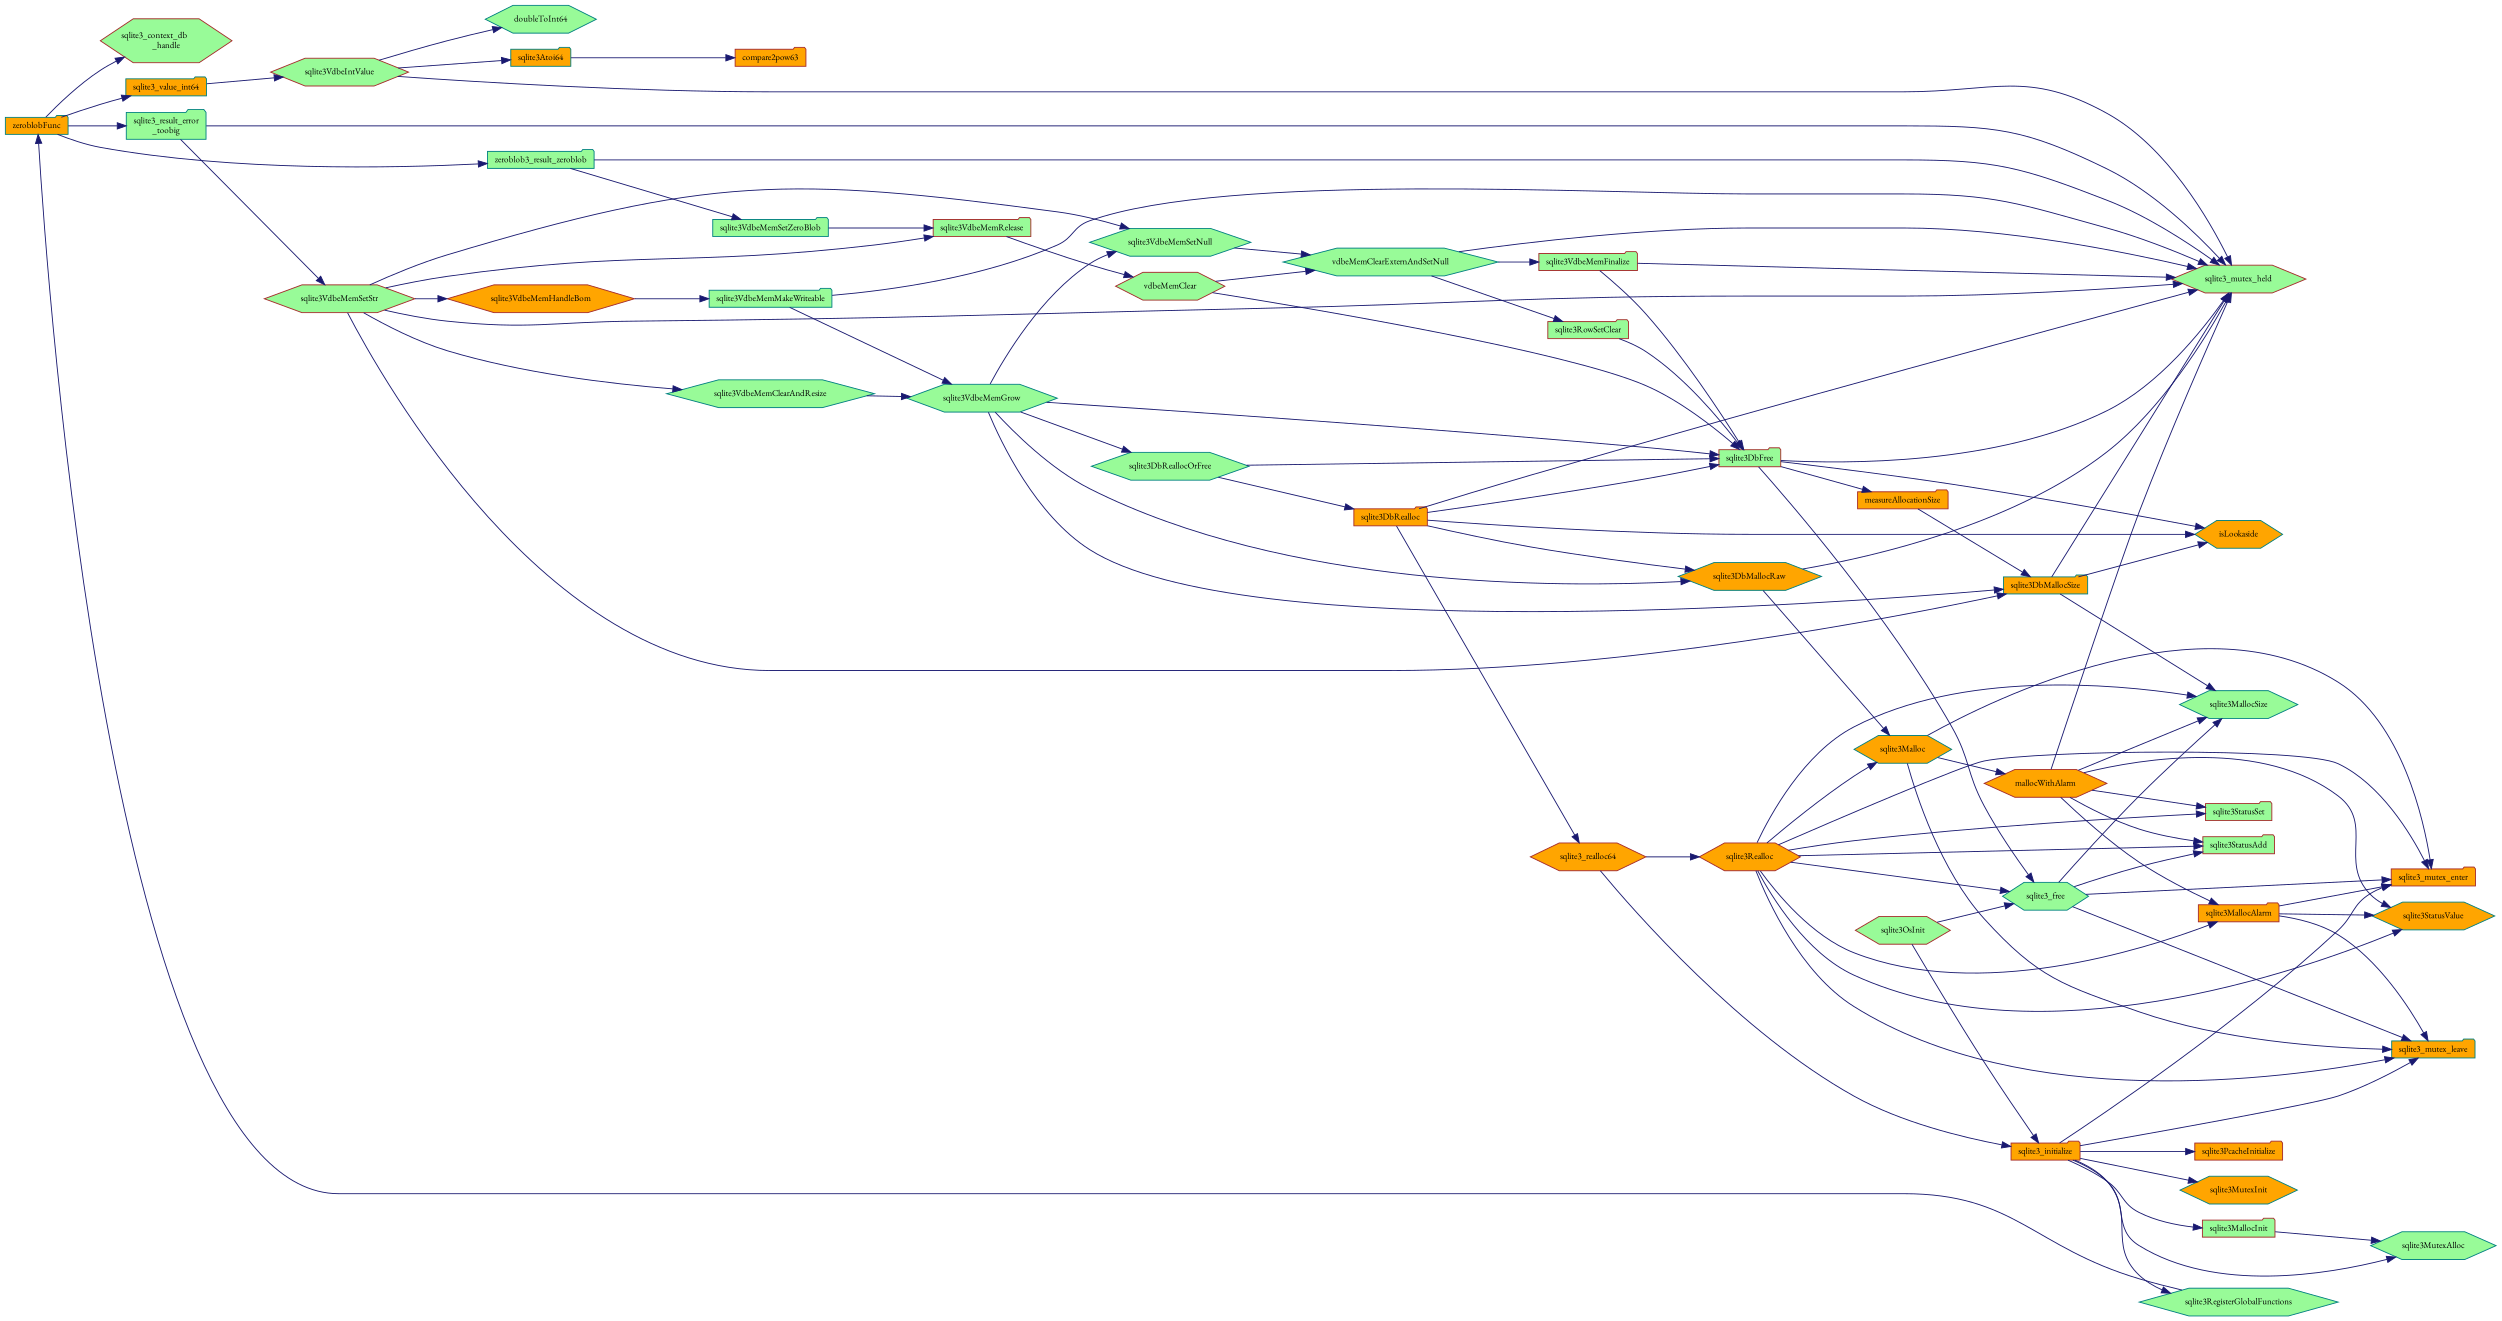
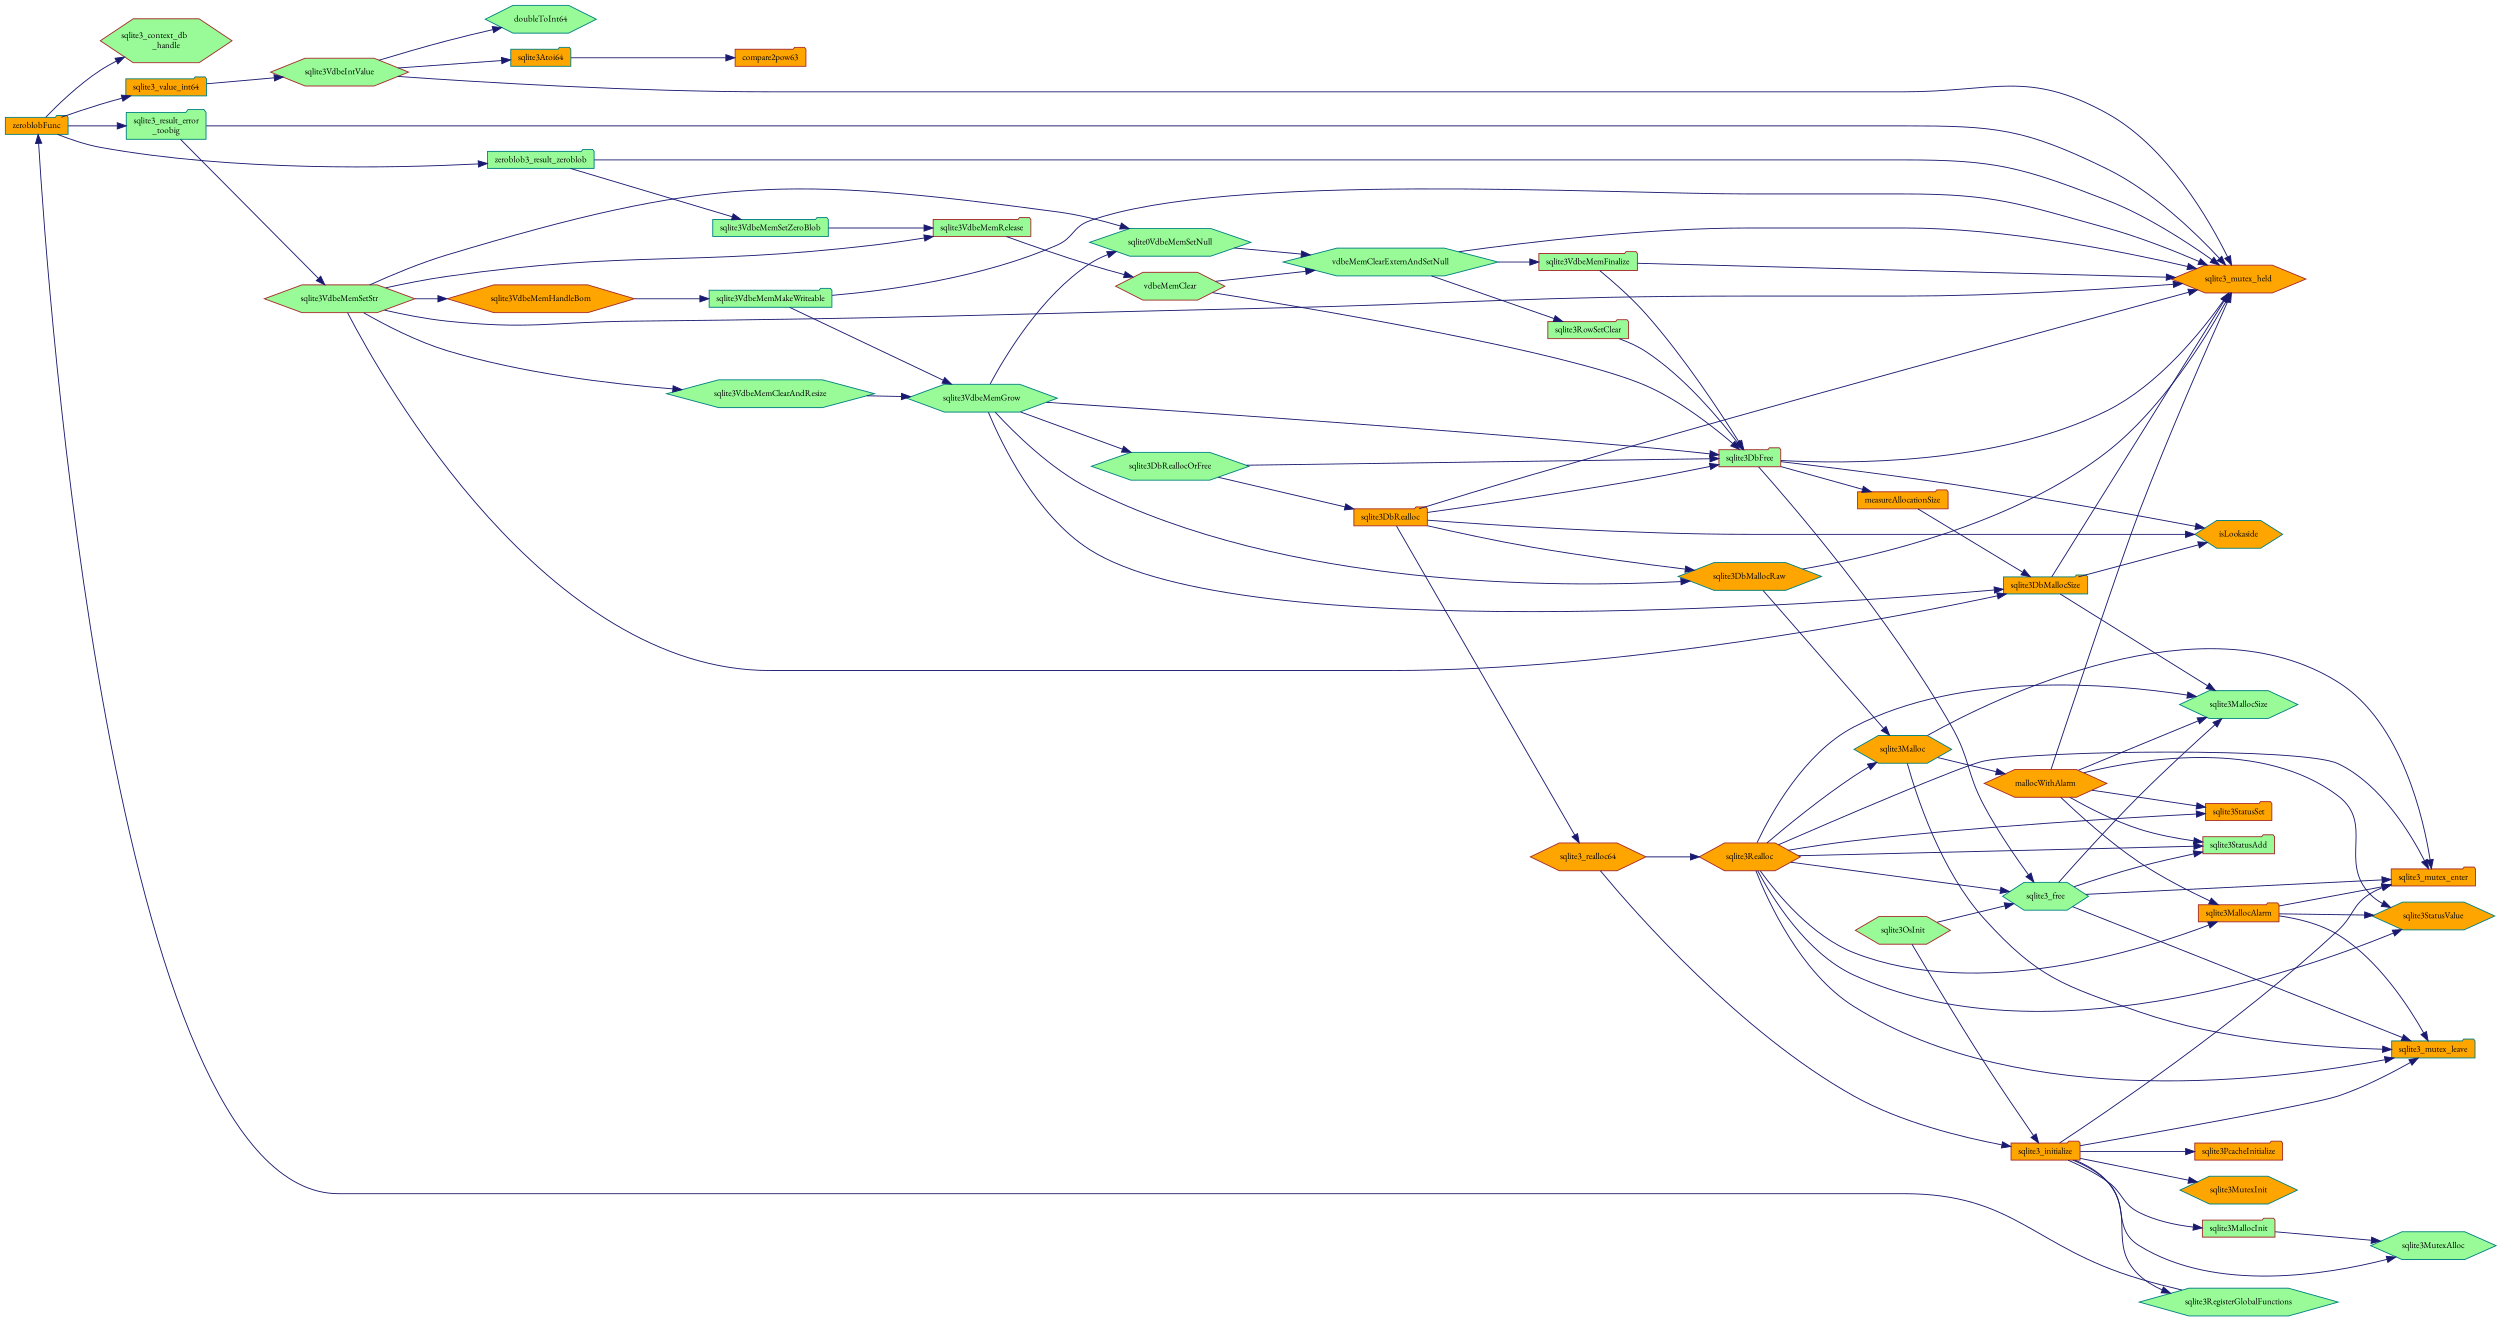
  digraph {
    fontname="EB Garamond"
    rankdir=LR
    node [color=teal fillcolor=palegreen fontname="EB Garamond" fontsize=10 shape=hexagon style=filled]
    edge [color=midnightblue fontname="EB Garamond" fontsize=10 labelfontname=FreeSans labelfontsize=10 style=solid]
    n1 [fillcolor=orange fontcolor=black height=0.2 label=zeroblobFunc shape=folder width=0.4]
    n2 [color=brown height=0.2 label="sqlite3_context_db\l_handle" width=0.4]
    n3 [fillcolor=orange height=0.2 label=sqlite3_value_int64 shape=folder width=0.4]
    n4 [height=0.2 label="sqlite3_result_error\l_toobig" shape=folder width=0.4]
    n5 [height=0.2 label=zeroblob3_result_zeroblob shape=folder width=0.4]
    n6 [color=brown height=0.2 label=sqlite3VdbeIntValue width=0.4]
-   n7 [color=brown height=0.2 label=sqlite3_mutex_held width=0.4]
+   n7 [color=brown fillcolor=orange height=0.2 label=sqlite3_mutex_held width=0.4]
    n8 [color=brown height=0.2 label=sqlite3VdbeMemSetStr width=0.4]
    n9 [height=0.2 label=sqlite3VdbeMemSetZeroBlob shape=folder width=0.4]
    n10 [height=0.2 label=doubleToInt64 width=0.4]
    n11 [fillcolor=orange height=0.2 label=sqlite3Atoi64 shape=folder width=0.4]
    n12 [color=brown fillcolor=orange height=0.2 label=compare2pow63 shape=folder width=0.4]
-   n13 [height=0.2 label=sqlite3VdbeMemSetNull width=0.4]
+   n13 [height=0.2 label=sqlite0VdbeMemSetNull width=0.4]
    n14 [fillcolor=orange height=0.2 label=sqlite3DbMallocSize shape=folder width=0.4]
    n15 [height=0.2 label=sqlite3VdbeMemClearAndResize width=0.4]
    n16 [color=brown height=0.2 label=sqlite3VdbeMemRelease shape=folder width=0.4]
    n17 [color=brown fillcolor=orange height=0.2 label=sqlite3VdbeMemHandleBom width=0.4]
    n18 [height=0.2 label=vdbeMemClearExternAndSetNull width=0.4]
    n19 [fillcolor=orange height=0.2 label=isLookaside width=0.4]
    n20 [height=0.2 label=sqlite3MallocSize width=0.4]
    n21 [height=0.2 label=sqlite3VdbeMemGrow width=0.4]
    n22 [color=brown height=0.2 label=vdbeMemClear width=0.4]
    n23 [height=0.2 label=sqlite3VdbeMemMakeWriteable shape=folder width=0.4]
    n24 [color=brown height=0.2 label=sqlite3VdbeMemFinalize shape=folder width=0.4]
    n25 [color=brown height=0.2 label=sqlite3RowSetClear shape=folder width=0.4]
    n26 [color=brown height=0.2 label=sqlite3DbFree shape=folder width=0.4]
    n27 [color=brown fillcolor=orange height=0.2 label=measureAllocationSize shape=folder width=0.4]
    n28 [height=0.2 label=sqlite3_free width=0.4]
    n29 [color=brown fillcolor=orange height=0.2 label=sqlite3_mutex_enter shape=folder width=0.4]
    n30 [color=brown height=0.2 label=sqlite3StatusAdd shape=folder width=0.4]
    n31 [fillcolor=orange height=0.2 label=sqlite3_mutex_leave shape=folder width=0.4]
    n32 [height=0.2 label=sqlite3DbReallocOrFree width=0.4]
    n33 [fillcolor=orange height=0.2 label=sqlite3DbMallocRaw width=0.4]
    n34 [color=brown fillcolor=orange height=0.2 label=sqlite3DbRealloc shape=folder width=0.4]
    n35 [fillcolor=orange height=0.2 label=sqlite3Malloc width=0.4]
    n36 [color=brown fillcolor=orange height=0.2 label=sqlite3_realloc64 width=0.4]
    n37 [color=brown fillcolor=orange height=0.2 label=sqlite3_initialize shape=folder width=0.4]
    n38 [color=brown fillcolor=orange height=0.2 label=sqlite3Realloc width=0.4]
    n39 [color=brown fillcolor=orange height=0.2 label=mallocWithAlarm width=0.4]
-   n40 [color=brown height=0.2 label=sqlite3StatusSet shape=folder width=0.4]
+   n40 [color=brown fillcolor=orange height=0.2 label=sqlite3StatusSet shape=folder width=0.4]
    n41 [fillcolor=orange height=0.2 label=sqlite3StatusValue width=0.4]
    n42 [color=brown fillcolor=orange height=0.2 label=sqlite3MallocAlarm shape=folder width=0.4]
    n43 [fillcolor=orange height=0.2 label=sqlite3MutexInit width=0.4]
    n44 [height=0.2 label=sqlite3MutexAlloc width=0.4]
    n45 [color=brown height=0.2 label=sqlite3MallocInit shape=folder width=0.4]
    n46 [height=0.2 label=sqlite3RegisterGlobalFunctions width=0.4]
    n47 [color=brown fillcolor=orange height=0.2 label=sqlite3PcacheInitialize shape=folder width=0.4]
    n48 [color=brown height=0.2 label=sqlite3OsInit width=0.4]
    n1 -> n2
    n1 -> n3
    n1 -> n4
    n1 -> n5
    n3 -> n6
    n4 -> n7
    n4 -> n8
    n5 -> n7
    n5 -> n9
    n6 -> n7
    n6 -> n10
    n6 -> n11
    n8 -> n7
    n8 -> n13
    n8 -> n14
    n8 -> n15
    n8 -> n16
    n8 -> n17
    n9 -> n16
    n11 -> n12
    n13 -> n18
    n14 -> n7
    n14 -> n19
    n14 -> n20
    n15 -> n21
    n16 -> n22
    n17 -> n23
    n18 -> n7
    n18 -> n24
    n18 -> n25
    n21 -> n13
    n21 -> n14
    n21 -> n26
    n21 -> n32
    n21 -> n33
    n22 -> n18
    n22 -> n26
    n23 -> n7
    n23 -> n21
    n24 -> n7
    n24 -> n26
    n25 -> n26
    n26 -> n7
    n26 -> n19
    n26 -> n27
    n26 -> n28
    n27 -> n14
    n28 -> n20
    n28 -> n29
    n28 -> n30
    n28 -> n31
    n32 -> n26
    n32 -> n34
    n33 -> n7
    n33 -> n35
    n34 -> n7
    n34 -> n19
    n34 -> n26
    n34 -> n33
    n34 -> n36
    n35 -> n29
    n35 -> n31
    n35 -> n39
    n36 -> n37
    n36 -> n38
    n37 -> n29
    n37 -> n31
    n37 -> n43
    n37 -> n44
    n37 -> n45
    n37 -> n46
    n37 -> n47
    n38 -> n20
    n38 -> n28
    n38 -> n29
    n38 -> n30
    n38 -> n31
    n38 -> n35
    n38 -> n40
    n38 -> n41
    n38 -> n42
    n39 -> n7
    n39 -> n20
    n39 -> n30
    n39 -> n40
    n39 -> n41
    n39 -> n42
    n42 -> n29
    n42 -> n31
    n42 -> n41
    n45 -> n44
    n46 -> n1
    n48 -> n28
    n48 -> n37
  }
